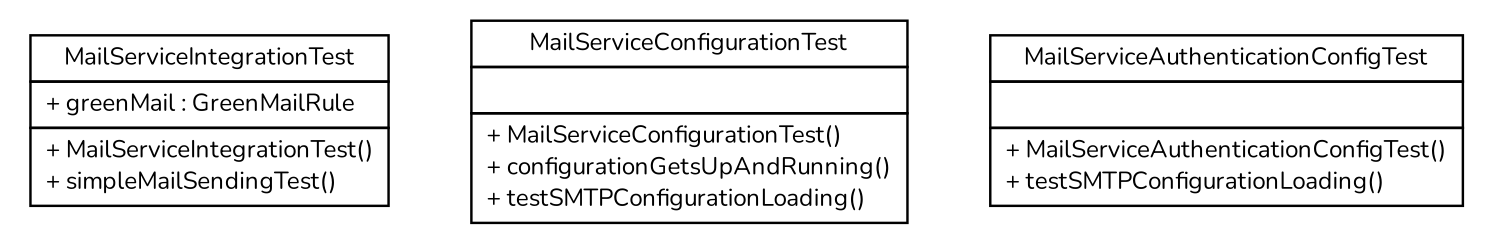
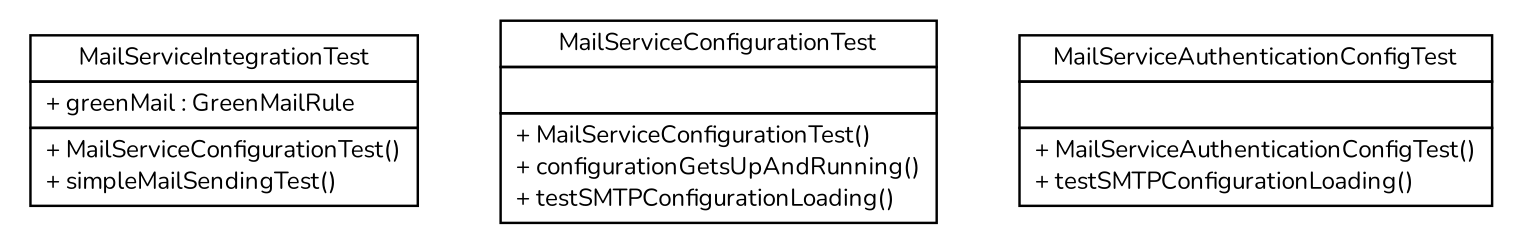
  digraph {
    nodesep=0.25
    ranksep=0.5
    fontname=Nunito
    node [fontcolor=black fontname=Nunito fontsize=10.0 shape=plaintext]
-   n1 [label=<<table title="broadcaststudio.spring.services.mail.MailServiceIntegrationTest" border="0" cellborder="1" cellspacing="0" cellpadding="2" port="p" href="./MailServiceIntegrationTest.html"> 		<tr><td><table border="0" cellspacing="0" cellpadding="1"> <tr><td align="center" balign="center"> MailServiceIntegrationTest </td></tr> 		</table></td></tr> 		<tr><td><table border="0" cellspacing="0" cellpadding="1"> <tr><td align="left" balign="left"> + greenMail : GreenMailRule </td></tr> 		</table></td></tr> 		<tr><td><table border="0" cellspacing="0" cellpadding="1"> <tr><td align="left" balign="left"> + MailServiceIntegrationTest() </td></tr> <tr><td align="left" balign="left"> + simpleMailSendingTest() </td></tr> 		</table></td></tr> 		</table>>]
+   n1 [label=<<table title="broadcaststudio.spring.services.mail.MailServiceIntegrationTest" border="0" cellborder="1" cellspacing="0" cellpadding="2" port="p" href="./MailServiceIntegrationTest.html"> 		<tr><td><table border="0" cellspacing="0" cellpadding="1"> <tr><td align="center" balign="center"> MailServiceIntegrationTest </td></tr> 		</table></td></tr> 		<tr><td><table border="0" cellspacing="0" cellpadding="1"> <tr><td align="left" balign="left"> + greenMail : GreenMailRule </td></tr> 		</table></td></tr> 		<tr><td><table border="0" cellspacing="0" cellpadding="1"> <tr><td align="left" balign="left"> + MailServiceConfigurationTest() </td></tr> <tr><td align="left" balign="left"> + simpleMailSendingTest() </td></tr> 		</table></td></tr> 		</table>>]
    n2 [label=<<table title="broadcaststudio.spring.services.mail.MailServiceConfigurationTest" border="0" cellborder="1" cellspacing="0" cellpadding="2" port="p" href="./MailServiceConfigurationTest.html"> 		<tr><td><table border="0" cellspacing="0" cellpadding="1"> <tr><td align="center" balign="center"> MailServiceConfigurationTest </td></tr> 		</table></td></tr> 		<tr><td><table border="0" cellspacing="0" cellpadding="1"> <tr><td align="left" balign="left">  </td></tr> 		</table></td></tr> 		<tr><td><table border="0" cellspacing="0" cellpadding="1"> <tr><td align="left" balign="left"> + MailServiceConfigurationTest() </td></tr> <tr><td align="left" balign="left"> + configurationGetsUpAndRunning() </td></tr> <tr><td align="left" balign="left"> + testSMTPConfigurationLoading() </td></tr> 		</table></td></tr> 		</table>>]
    n3 [label=<<table title="broadcaststudio.spring.services.mail.MailServiceAuthenticationConfigTest" border="0" cellborder="1" cellspacing="0" cellpadding="2" port="p" href="./MailServiceAuthenticationConfigTest.html"> 		<tr><td><table border="0" cellspacing="0" cellpadding="1"> <tr><td align="center" balign="center"> MailServiceAuthenticationConfigTest </td></tr> 		</table></td></tr> 		<tr><td><table border="0" cellspacing="0" cellpadding="1"> <tr><td align="left" balign="left">  </td></tr> 		</table></td></tr> 		<tr><td><table border="0" cellspacing="0" cellpadding="1"> <tr><td align="left" balign="left"> + MailServiceAuthenticationConfigTest() </td></tr> <tr><td align="left" balign="left"> + testSMTPConfigurationLoading() </td></tr> 		</table></td></tr> 		</table>>]
  }
